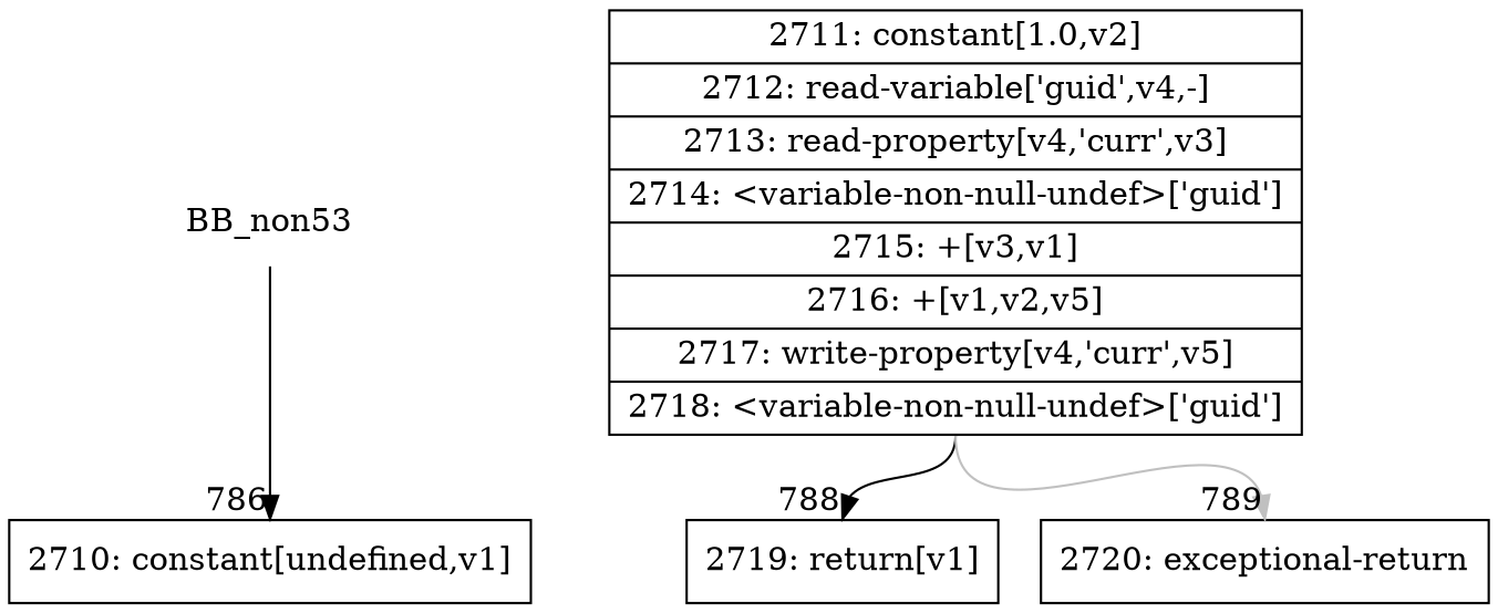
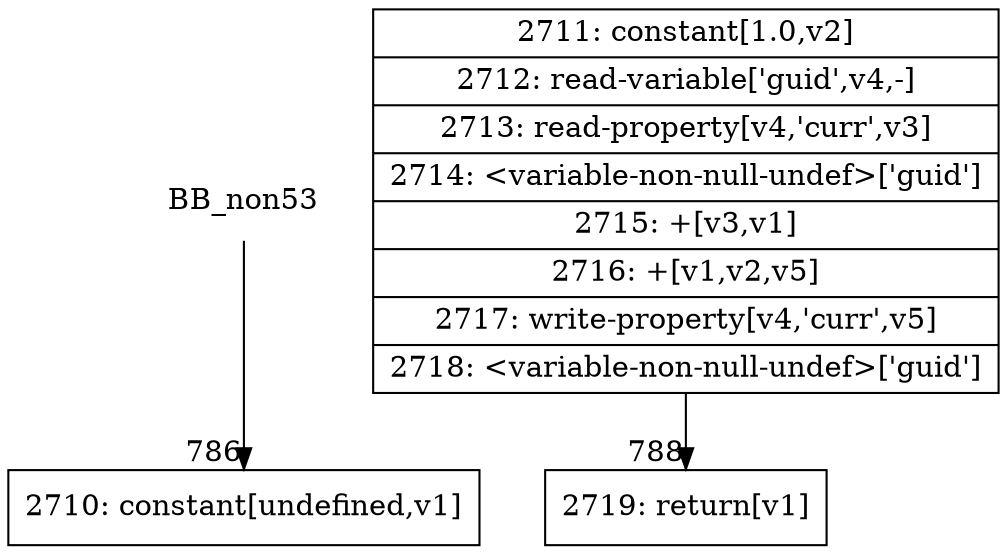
  digraph {
    rankdir=TD
    node [shape=record]
    edge [headport=n tailport=s]
    n1 [label=BB_non53 shape=none]
    n2 [label="{2710: constant[undefined,v1]}"]
    n3 [label="{2711: constant[1.0,v2]|2712: read-variable['guid',v4,-]|2713: read-property[v4,'curr',v3]|2714: \<variable-non-null-undef\>['guid']|2715: +[v3,v1]|2716: +[v1,v2,v5]|2717: write-property[v4,'curr',v5]|2718: \<variable-non-null-undef\>['guid']}"]
    n4 [label="{2719: return[v1]}"]
-   n5 [label="{2720: exceptional-return}"]
    n1 -> n2 [headlabel="    786"]
    n3 -> n4 [headlabel="      788"]
-   n3 -> n5 [color=gray headlabel="      789"]
  }
